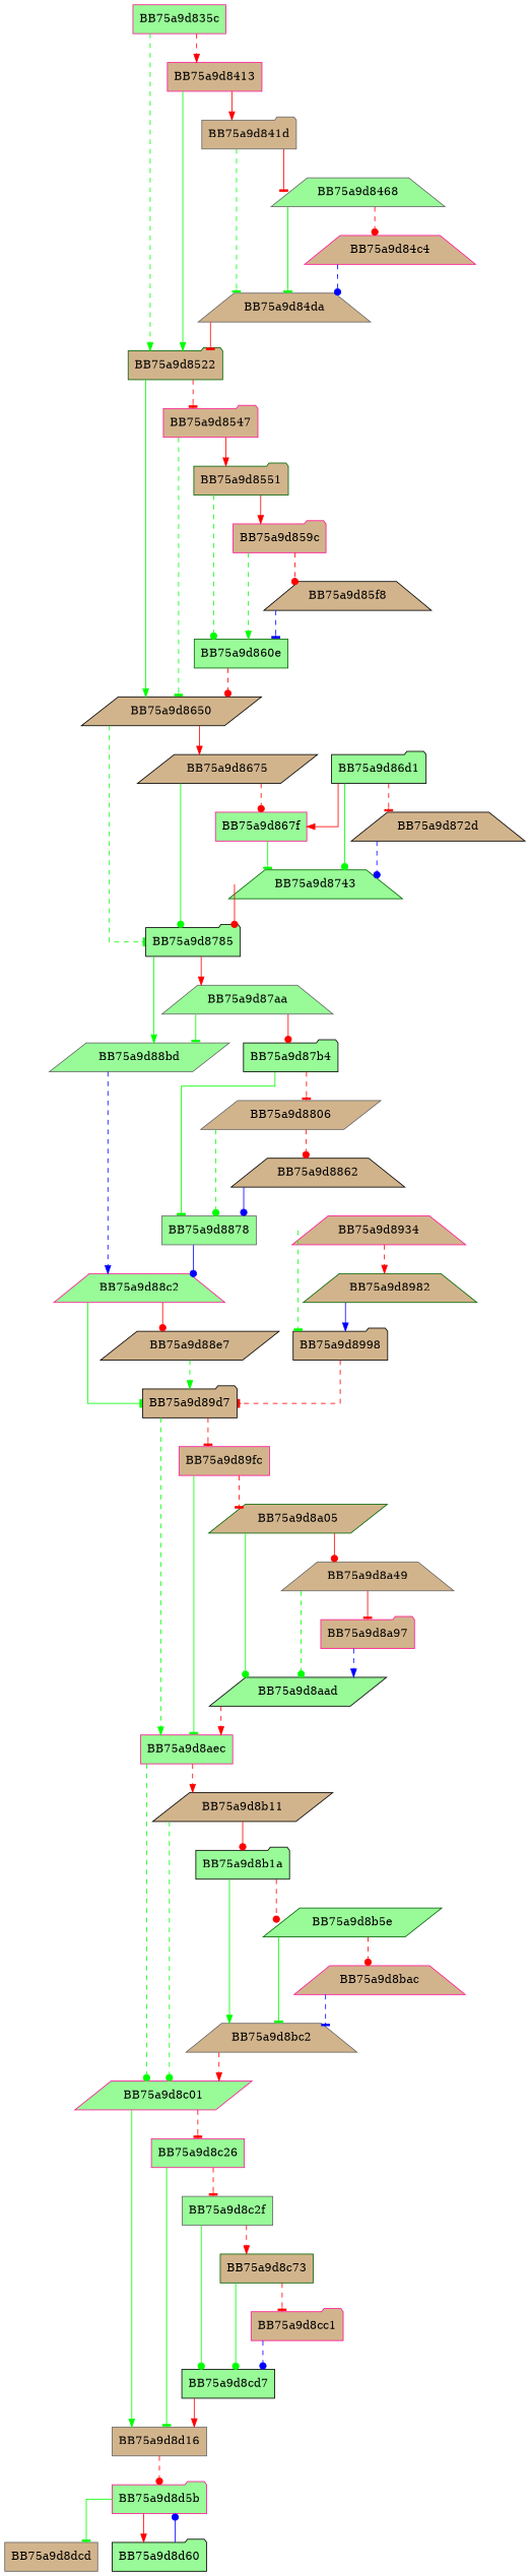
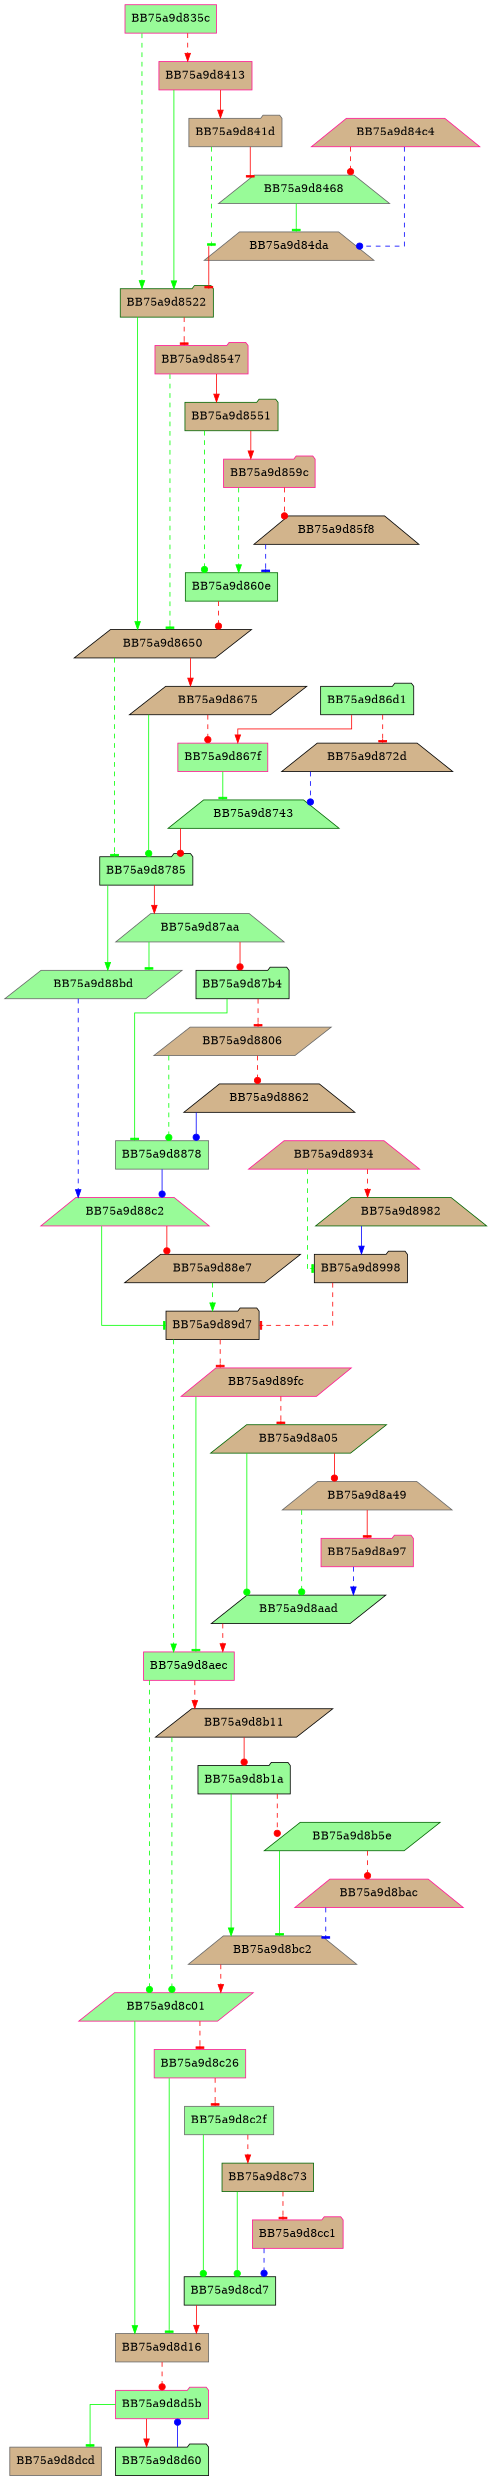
  digraph {
    splines=ortho
    node [color=deeppink fillcolor=tan shape=folder style=filled]
    edge [arrowhead=dot color=red style=dashed]
    BB75a9d835c [fillcolor=palegreen shape=box]
    BB75a9d8522 [color=darkgreen]
    BB75a9d8413 [shape=box]
    BB75a9d8650 [color=black shape=parallelogram]
    BB75a9d8547
    BB75a9d841d [color=gray40]
    BB75a9d8785 [color=black fillcolor=palegreen]
    BB75a9d8675 [color=black shape=parallelogram]
    BB75a9d8551 [color=darkgreen]
    BB75a9d84da [color=gray40 shape=trapezium]
    BB75a9d8468 [color=gray40 fillcolor=palegreen shape=trapezium]
    BB75a9d84c4 [shape=trapezium]
    BB75a9d88bd [color=gray40 fillcolor=palegreen shape=parallelogram]
    BB75a9d87aa [color=gray40 fillcolor=palegreen shape=trapezium]
    BB75a9d867f [fillcolor=palegreen shape=box]
    BB75a9d860e [color=darkgreen fillcolor=palegreen shape=box]
    BB75a9d859c
    BB75a9d85f8 [color=black shape=trapezium]
    BB75a9d88c2 [fillcolor=palegreen shape=trapezium]
    BB75a9d87b4 [color=black fillcolor=palegreen]
    BB75a9d8743 [color=darkgreen fillcolor=palegreen shape=trapezium]
    BB75a9d86d1 [color=black fillcolor=palegreen]
    BB75a9d872d [color=black shape=trapezium]
    BB75a9d89d7 [color=black]
    BB75a9d88e7 [color=black shape=parallelogram]
    BB75a9d8878 [color=gray40 fillcolor=palegreen shape=box]
    BB75a9d8806 [color=gray40 shape=parallelogram]
    BB75a9d8862 [color=black shape=trapezium]
    BB75a9d8aec [fillcolor=palegreen shape=box]
-   BB75a9d89fc [shape=box]
+   BB75a9d89fc [shape=parallelogram]
    BB75a9d8c01 [fillcolor=palegreen shape=parallelogram]
    BB75a9d8b11 [color=black shape=parallelogram]
    BB75a9d8a05 [color=darkgreen shape=parallelogram]
    BB75a9d8998 [color=black]
    BB75a9d8934 [shape=trapezium]
    BB75a9d8982 [color=darkgreen shape=trapezium]
    BB75a9d8d16 [color=gray40 shape=box]
    BB75a9d8c26 [fillcolor=palegreen shape=box]
    BB75a9d8b1a [color=black fillcolor=palegreen]
    BB75a9d8aad [color=black fillcolor=palegreen shape=parallelogram]
    BB75a9d8a49 [color=gray40 shape=trapezium]
    BB75a9d8a97
    BB75a9d8d5b [fillcolor=palegreen]
    BB75a9d8c2f [color=gray40 fillcolor=palegreen shape=box]
    BB75a9d8bc2 [color=gray40 shape=trapezium]
    BB75a9d8b5e [color=darkgreen fillcolor=palegreen shape=parallelogram]
    BB75a9d8bac [shape=trapezium]
    BB75a9d8dcd [color=gray40 shape=box]
    BB75a9d8d60 [color=black fillcolor=palegreen]
    BB75a9d8cd7 [color=black fillcolor=palegreen shape=box]
    BB75a9d8c73 [color=darkgreen shape=box]
    BB75a9d8cc1
    BB75a9d835c -> BB75a9d8522 [arrowhead=normal color=green]
    BB75a9d835c -> BB75a9d8413 [arrowhead=normal]
    BB75a9d8522 -> BB75a9d8650 [arrowhead=normal color=green style=solid]
    BB75a9d8522 -> BB75a9d8547 [arrowhead=tee]
    BB75a9d8413 -> BB75a9d8522 [arrowhead=normal color=green style=solid]
    BB75a9d8413 -> BB75a9d841d [arrowhead=normal style=solid]
    BB75a9d8650 -> BB75a9d8785 [arrowhead=tee color=green]
    BB75a9d8650 -> BB75a9d8675 [arrowhead=normal style=solid]
    BB75a9d8547 -> BB75a9d8650 [arrowhead=tee color=green]
    BB75a9d8547 -> BB75a9d8551 [arrowhead=normal style=solid]
    BB75a9d841d -> BB75a9d84da [arrowhead=tee color=green]
    BB75a9d841d -> BB75a9d8468 [arrowhead=tee style=solid]
    BB75a9d8785 -> BB75a9d88bd [arrowhead=normal color=green style=solid]
    BB75a9d8785 -> BB75a9d87aa [arrowhead=normal style=solid]
    BB75a9d8675 -> BB75a9d8785 [color=green style=solid]
    BB75a9d8675 -> BB75a9d867f
    BB75a9d8551 -> BB75a9d860e [color=green]
    BB75a9d8551 -> BB75a9d859c [arrowhead=normal style=solid]
    BB75a9d84da -> BB75a9d8522 [arrowhead=tee style=solid]
    BB75a9d8468 -> BB75a9d84da [arrowhead=tee color=green style=solid]
-   BB75a9d8468 -> BB75a9d84c4
+   BB75a9d84c4 -> BB75a9d8468
    BB75a9d84c4 -> BB75a9d84da [color=blue]
    BB75a9d88bd -> BB75a9d88c2 [arrowhead=normal color=blue]
    BB75a9d87aa -> BB75a9d88bd [arrowhead=tee color=green style=solid]
    BB75a9d87aa -> BB75a9d87b4 [style=solid]
    BB75a9d867f -> BB75a9d8743 [arrowhead=tee color=green style=solid]
    BB75a9d860e -> BB75a9d8650
    BB75a9d859c -> BB75a9d860e [arrowhead=normal color=green]
    BB75a9d859c -> BB75a9d85f8
    BB75a9d85f8 -> BB75a9d860e [arrowhead=tee color=blue]
    BB75a9d88c2 -> BB75a9d89d7 [arrowhead=tee color=green style=solid]
    BB75a9d88c2 -> BB75a9d88e7 [style=solid]
    BB75a9d87b4 -> BB75a9d8878 [arrowhead=tee color=green style=solid]
    BB75a9d87b4 -> BB75a9d8806 [arrowhead=tee]
    BB75a9d8743 -> BB75a9d8785 [style=solid]
    BB75a9d86d1 -> BB75a9d867f [arrowhead=normal style=solid]
-   BB75a9d86d1 -> BB75a9d8743 [color=green style=solid]
    BB75a9d86d1 -> BB75a9d872d [arrowhead=tee]
    BB75a9d872d -> BB75a9d8743 [color=blue]
    BB75a9d89d7 -> BB75a9d8aec [arrowhead=normal color=green]
    BB75a9d89d7 -> BB75a9d89fc [arrowhead=tee]
    BB75a9d88e7 -> BB75a9d89d7 [arrowhead=normal color=green]
    BB75a9d8878 -> BB75a9d88c2 [color=blue style=solid]
    BB75a9d8806 -> BB75a9d8878 [color=green]
    BB75a9d8806 -> BB75a9d8862
    BB75a9d8862 -> BB75a9d8878 [color=blue style=solid]
    BB75a9d8aec -> BB75a9d8c01 [color=green]
    BB75a9d8aec -> BB75a9d8b11 [arrowhead=normal]
    BB75a9d89fc -> BB75a9d8aec [arrowhead=tee color=green style=solid]
    BB75a9d89fc -> BB75a9d8a05 [arrowhead=tee]
    BB75a9d8c01 -> BB75a9d8d16 [arrowhead=normal color=green style=solid]
    BB75a9d8c01 -> BB75a9d8c26 [arrowhead=tee]
    BB75a9d8b11 -> BB75a9d8c01 [color=green]
    BB75a9d8b11 -> BB75a9d8b1a [style=solid]
    BB75a9d8a05 -> BB75a9d8aad [color=green style=solid]
    BB75a9d8a05 -> BB75a9d8a49 [style=solid]
    BB75a9d8998 -> BB75a9d89d7 [arrowhead=tee]
    BB75a9d8934 -> BB75a9d8998 [arrowhead=tee color=green]
    BB75a9d8934 -> BB75a9d8982 [arrowhead=normal]
    BB75a9d8982 -> BB75a9d8998 [arrowhead=normal color=blue style=solid]
    BB75a9d8d16 -> BB75a9d8d5b
    BB75a9d8c26 -> BB75a9d8d16 [arrowhead=tee color=green style=solid]
    BB75a9d8c26 -> BB75a9d8c2f [arrowhead=tee]
    BB75a9d8b1a -> BB75a9d8bc2 [arrowhead=normal color=green style=solid]
    BB75a9d8b1a -> BB75a9d8b5e
    BB75a9d8aad -> BB75a9d8aec [arrowhead=normal]
    BB75a9d8a49 -> BB75a9d8aad [color=green]
    BB75a9d8a49 -> BB75a9d8a97 [arrowhead=tee style=solid]
    BB75a9d8a97 -> BB75a9d8aad [arrowhead=normal color=blue]
    BB75a9d8d5b -> BB75a9d8dcd [arrowhead=tee color=green style=solid]
    BB75a9d8d5b -> BB75a9d8d60 [arrowhead=normal style=solid]
    BB75a9d8c2f -> BB75a9d8cd7 [color=green style=solid]
    BB75a9d8c2f -> BB75a9d8c73 [arrowhead=normal]
    BB75a9d8bc2 -> BB75a9d8c01 [arrowhead=normal]
    BB75a9d8b5e -> BB75a9d8bc2 [arrowhead=tee color=green style=solid]
    BB75a9d8b5e -> BB75a9d8bac
    BB75a9d8bac -> BB75a9d8bc2 [arrowhead=tee color=blue]
    BB75a9d8d60 -> BB75a9d8d5b [color=blue style=solid]
    BB75a9d8cd7 -> BB75a9d8d16 [arrowhead=normal style=solid]
    BB75a9d8c73 -> BB75a9d8cd7 [color=green style=solid]
    BB75a9d8c73 -> BB75a9d8cc1 [arrowhead=tee]
    BB75a9d8cc1 -> BB75a9d8cd7 [color=blue]
  }
